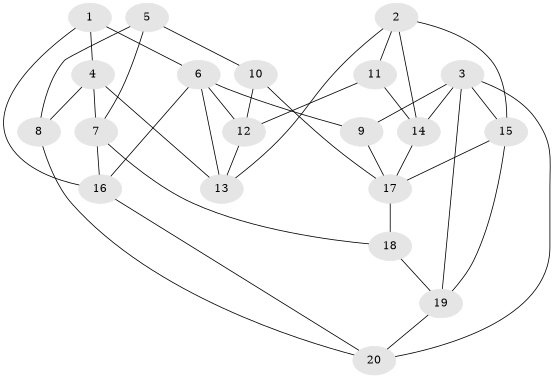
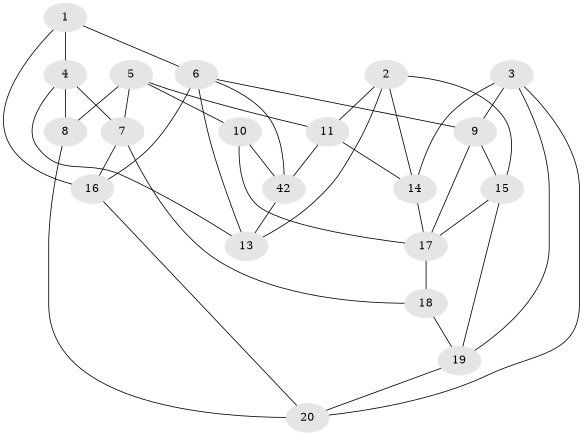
  graph {
    node [color=gray90 style=filled]
    1
    4
    6
    16
    8
    13
    7
    9
-   12
+   12 [label=42]
    20
    2
    11
    14
    15
    17
    19
    3
    18
    5
    10
    1 -- 4
    1 -- 6
    1 -- 16
    4 -- 8
    4 -- 13
    4 -- 7
    6 -- 16
    6 -- 13
    6 -- 9
    6 -- 12
    16 -- 20
    8 -- 20
    7 -- 16
    7 -- 18
-   3 -- 15
+   9 -- 15
    9 -- 17
    12 -- 13
    2 -- 13
    2 -- 11
    2 -- 14
    2 -- 15
    11 -- 12
    11 -- 14
    14 -- 17
    15 -- 17
    15 -- 19
    17 -- 18
    19 -- 20
    3 -- 9
    3 -- 20
    3 -- 14
    3 -- 19
    18 -- 19
    5 -- 8
    5 -- 7
+   5 -- 11
    5 -- 10
    10 -- 12
    10 -- 17
  }
